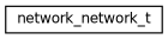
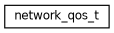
  digraph {
    rankdir=LR
-   n1 [color=black fillcolor=white fontname=Helvetica fontsize=10 height=0.2 label=network_network_t shape=record style=filled width=0.4]
+   n1 [color=black fillcolor=white fontname=Helvetica fontsize=10 height=0.2 label=network_qos_t shape=record style=filled width=0.4]
  }
